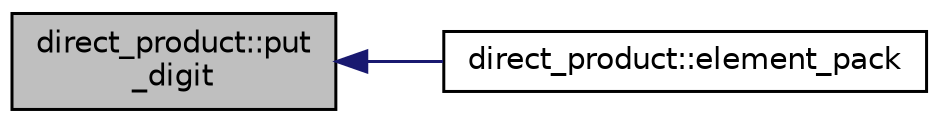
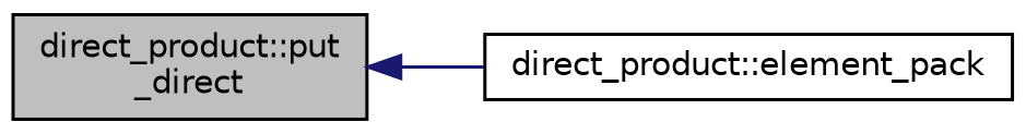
  digraph {
    rankdir=LR
    node [color=black fontname=Helvetica fontsize=10 shape=record style=filled]
-   n1 [fillcolor=grey75 fontcolor=black height=0.2 label="direct_product::put\l_digit" width=0.4]
+   n1 [fillcolor=grey75 fontcolor=black height=0.2 label="direct_product::put\l_direct" width=0.4]
    n2 [fillcolor=white height=0.2 label="direct_product::element_pack" width=0.4]
    n1 -> n2 [color=midnightblue dir=back fontname=Helvetica fontsize=10 labelfontname=Helvetica labelfontsize=10 style=solid]
  }
